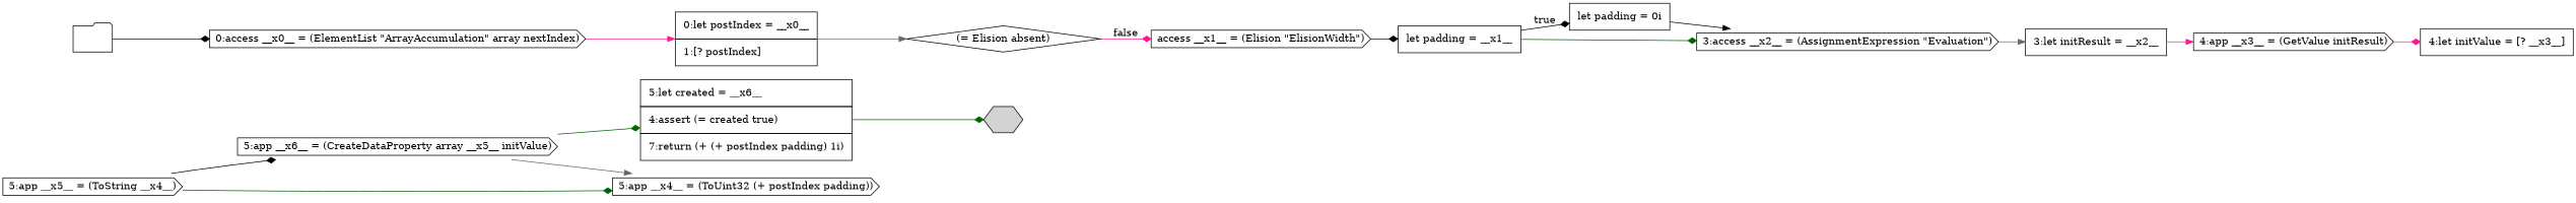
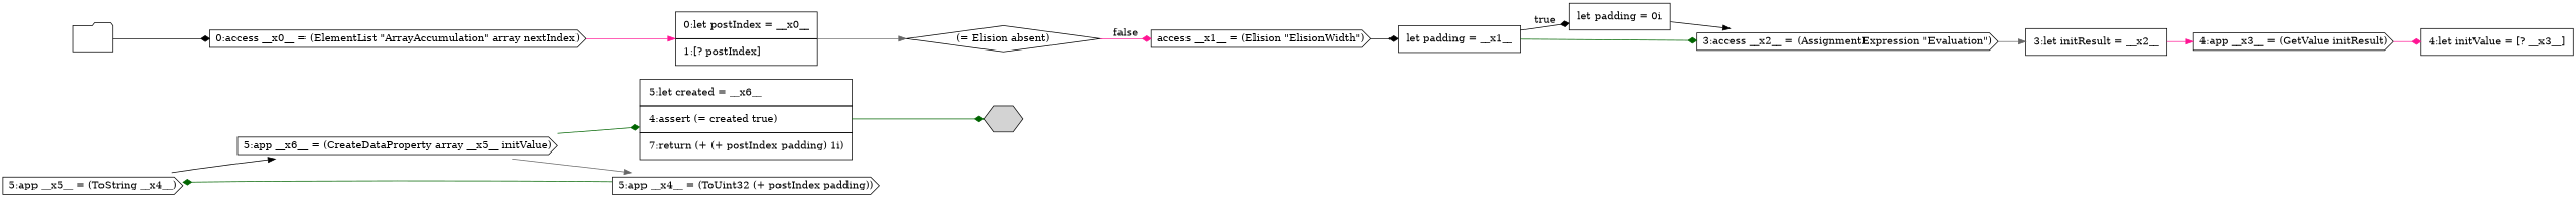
  digraph {
    rankdir=LR
    node [color=black fillcolor=white shape=cds style=filled]
    edge [arrowhead=diamond color=black]
    n1 [label=<<font color="black">5:app __x5__ = (ToString __x4__)</font>>]
    n2 [label=<<font color="black">5:app __x6__ = (CreateDataProperty array __x5__ initValue)</font>>]
    n3 [label=<<font color="black">     <table border="0" cellborder="1" cellspacing="0" cellpadding="10">       <tr><td align="left">5:let created = __x6__</td></tr>       <tr><td align="left">4:assert (= created true)</td></tr>       <tr><td align="left">7:return (+ (+ postIndex padding) 1i)</td></tr>     </table>   </font>> margin=0 shape=none]
    n4 [label=<<font color="black">5:app __x4__ = (ToUint32 (+ postIndex padding))</font>>]
    n5 [label=<<font color="black">(= Elision absent)</font>> shape=diamond]
    n6 [label=<<font color="black">access __x1__ = (Elision &quot;ElisionWidth&quot;)</font>>]
    n7 [label=<<font color="black">     <table border="0" cellborder="1" cellspacing="0" cellpadding="10">       <tr><td align="left">let padding = __x1__</td></tr>     </table>   </font>> margin=0 shape=none]
    n8 [label=<<font color="black">     <table border="0" cellborder="1" cellspacing="0" cellpadding="10">       <tr><td align="left">let padding = 0i</td></tr>     </table>   </font>> margin=0 shape=none]
    n9 [label=<<font color="black">3:access __x2__ = (AssignmentExpression &quot;Evaluation&quot;)</font>>]
    n10 [label=<<font color="black">     <table border="0" cellborder="1" cellspacing="0" cellpadding="10">       <tr><td align="left">3:let initResult = __x2__</td></tr>     </table>   </font>> margin=0 shape=none]
    n11 [label=<<font color="black">4:app __x3__ = (GetValue initResult)</font>>]
    n12 [label=<<font color="black">     <table border="0" cellborder="1" cellspacing="0" cellpadding="10">       <tr><td align="left">4:let initValue = [? __x3__]</td></tr>     </table>   </font>> margin=0 shape=none]
    n13 [fillcolor=lightgrey label=" " shape=hexagon]
    n14 [label=<<font color="black">0:access __x0__ = (ElementList &quot;ArrayAccumulation&quot; array nextIndex)</font>>]
    n15 [label=<<font color="black">     <table border="0" cellborder="1" cellspacing="0" cellpadding="10">       <tr><td align="left">0:let postIndex = __x0__</td></tr>       <tr><td align="left">1:[? postIndex]</td></tr>     </table>   </font>> margin=0 shape=none]
    n16 [label=" " shape=folder]
-   n1 -> n2
+   n1 -> n2 [arrowhead=normal]
    n2 -> n3 [color=darkgreen]
    n2 -> n4 [arrowhead=normal color=gray40]
    n3 -> n13 [color=darkgreen]
-   n1 -> n4 [color=darkgreen]
+   n4 -> n1 [color=darkgreen]
    n5 -> n6 [color=deeppink label=<<font color="black">false</font>>]
    n6 -> n7
    n7 -> n8 [label=<<font color="black">true</font>>]
    n7 -> n9 [color=darkgreen]
    n8 -> n9 [arrowhead=normal]
    n9 -> n10 [arrowhead=normal color=gray40]
    n10 -> n11 [arrowhead=normal color=deeppink]
    n11 -> n12 [color=deeppink]
    n14 -> n15 [arrowhead=normal color=deeppink]
    n15 -> n5 [arrowhead=normal color=gray40]
    n16 -> n14
  }
